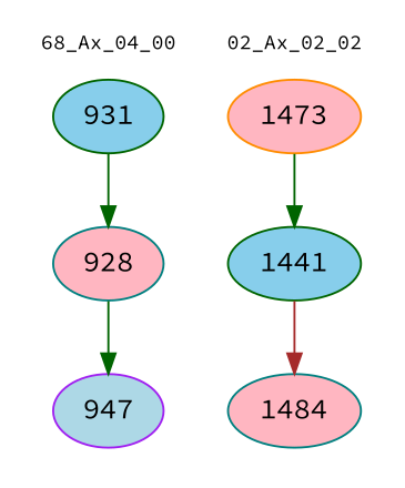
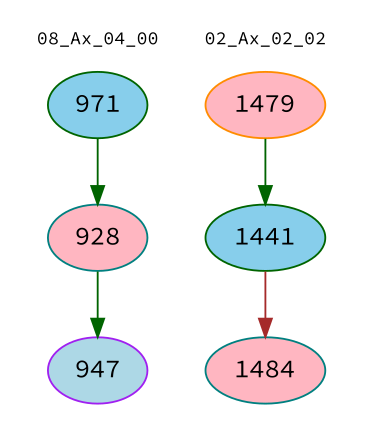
  digraph {
    fontname="Source Code Pro"
    node [color=darkgreen fillcolor=lightpink fontname="Source Code Pro" style=filled]
    edge [color=darkgreen fontname="Source Code Pro"]
-   n1 [fillcolor=skyblue label=931]
+   n1 [fillcolor=skyblue label=971]
    n2 [color=teal label=928]
    n3 [color=purple fillcolor=lightblue label=947]
-   n4 [color=darkorange label=1473]
+   n4 [color=darkorange label=1479]
    n5 [fillcolor=skyblue label=1441]
    n6 [color=teal label=1484]
    subgraph cluster_1 {
      color=white
      fontsize=10
-     label="68_Ax_04_00"
+     label="08_Ax_04_00"
      n1
      n2
      n3
    }
    subgraph cluster_2 {
      color=white
      fontsize=10
      label="02_Ax_02_02"
      n4
      n5
      n6
    }
    n1 -> n2
    n2 -> n3
    n4 -> n5
    n5 -> n6 [color=brown]
  }
